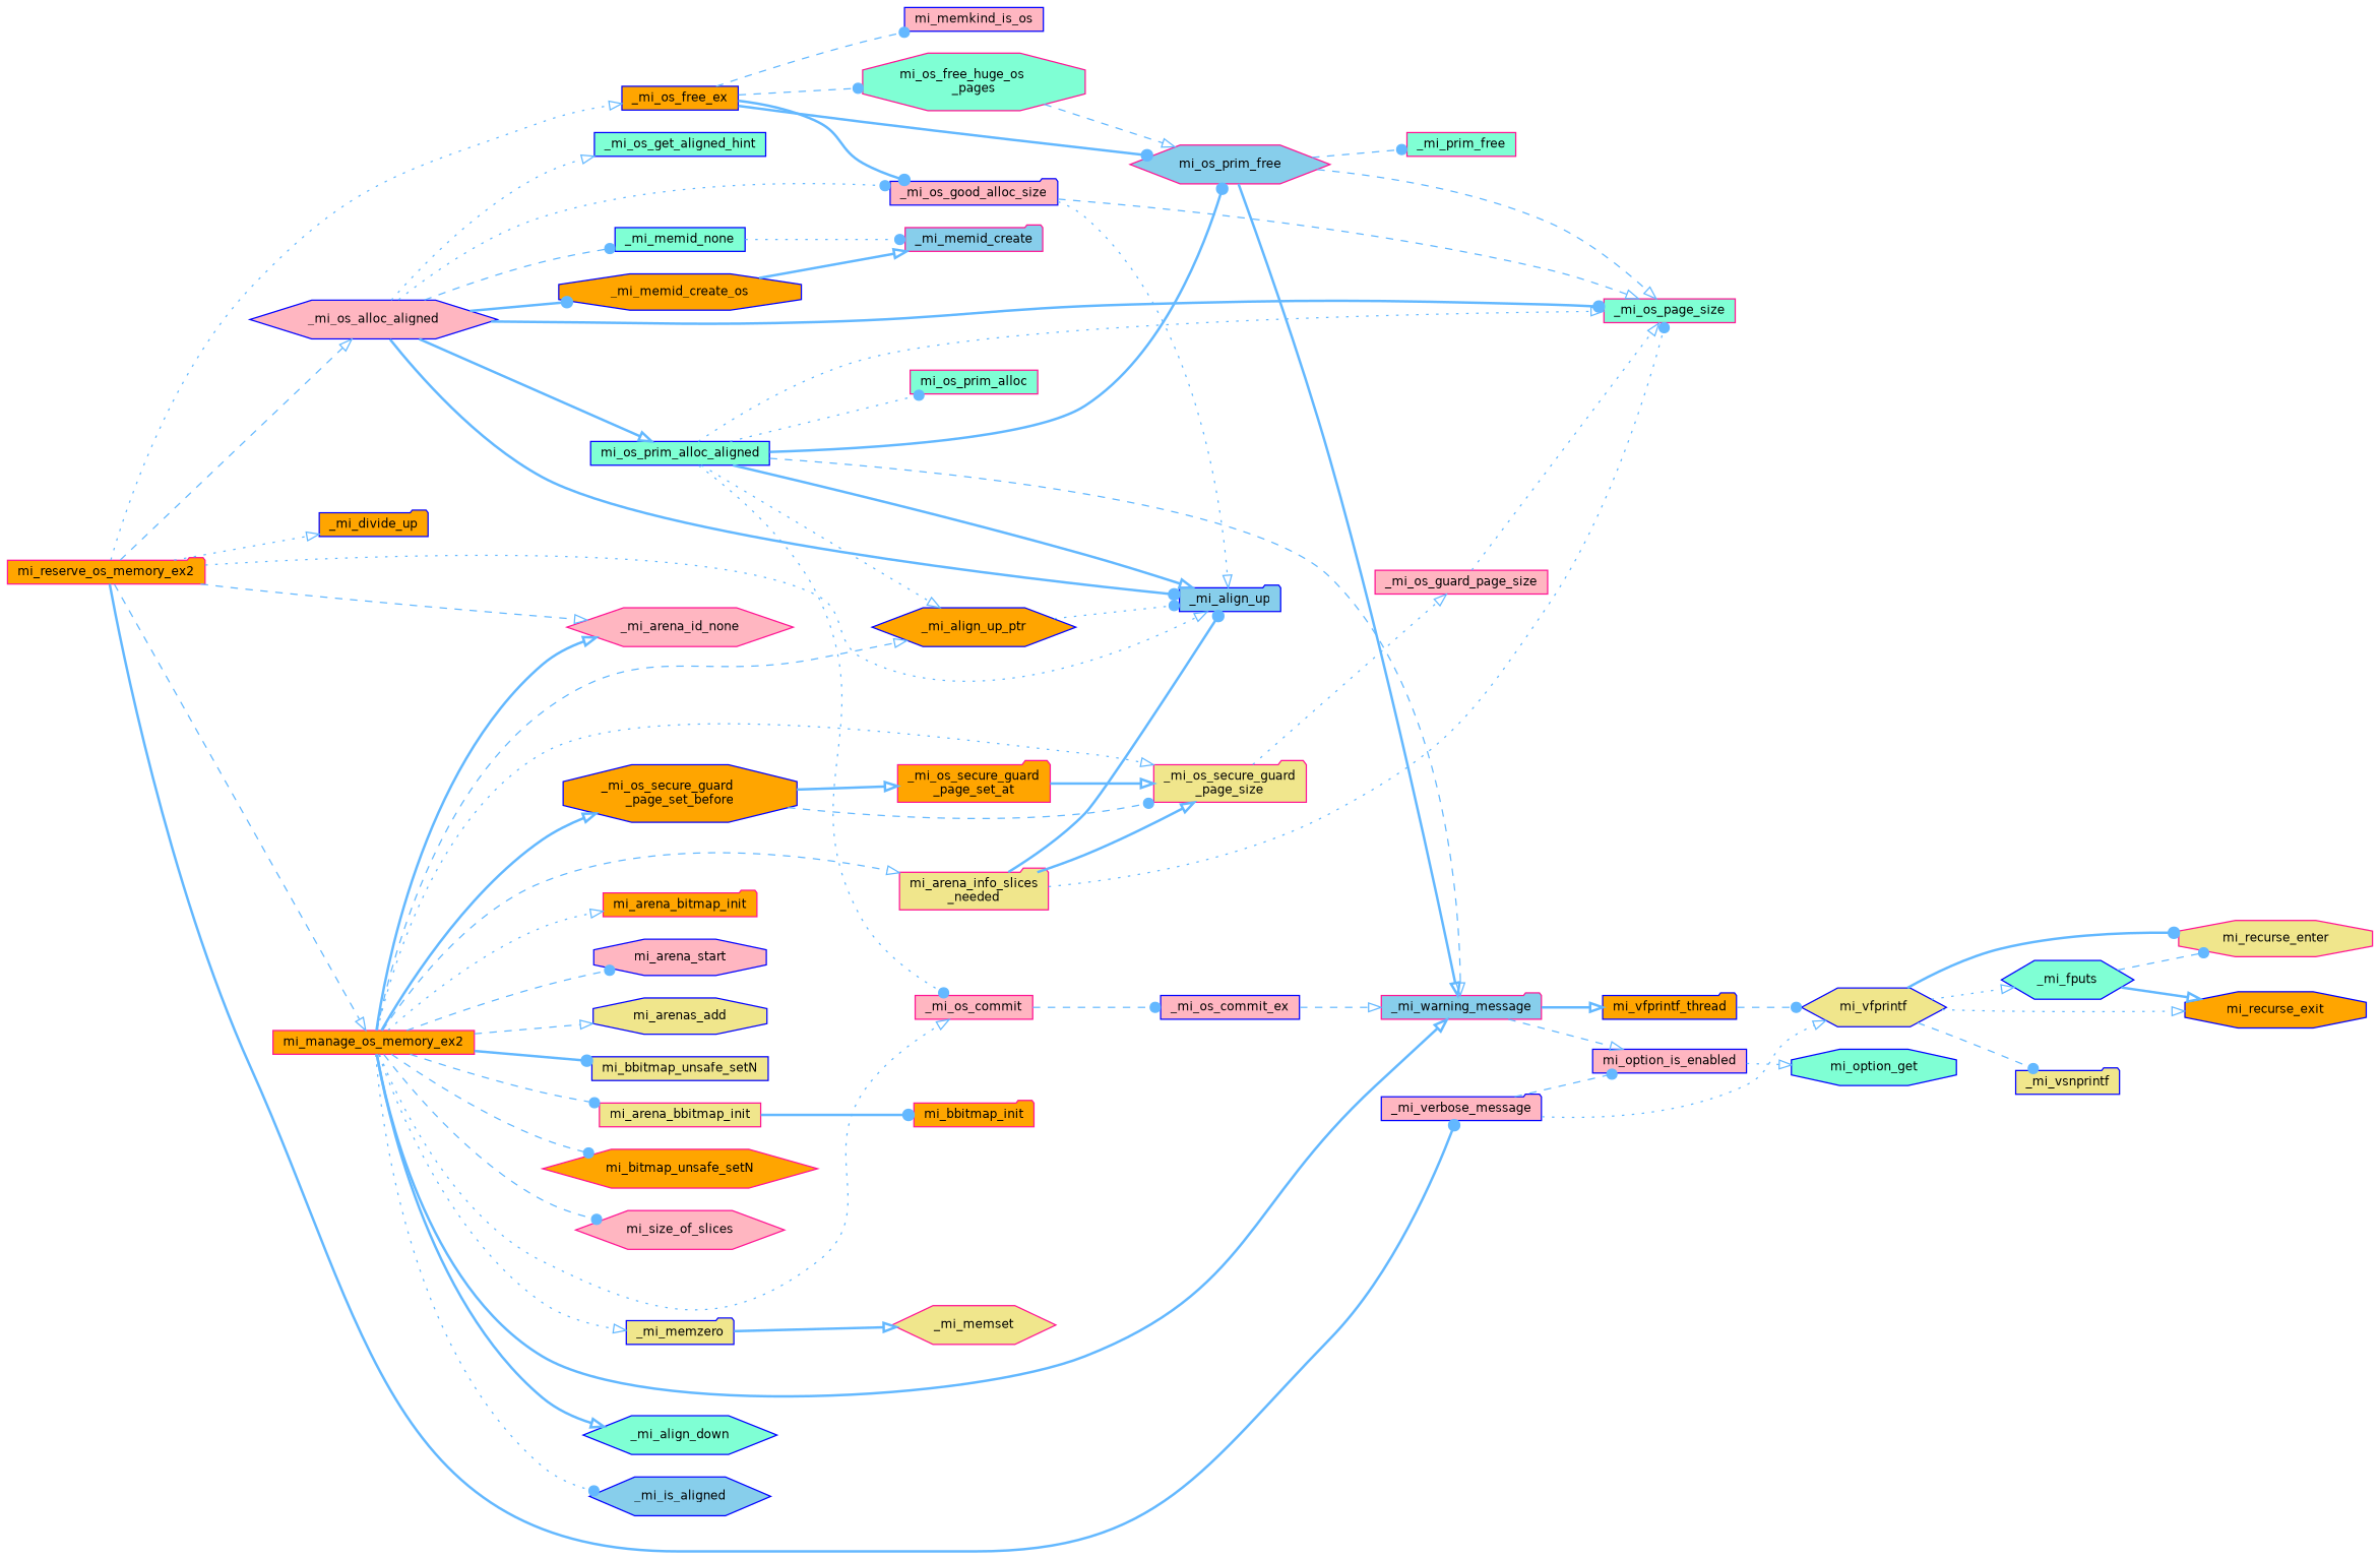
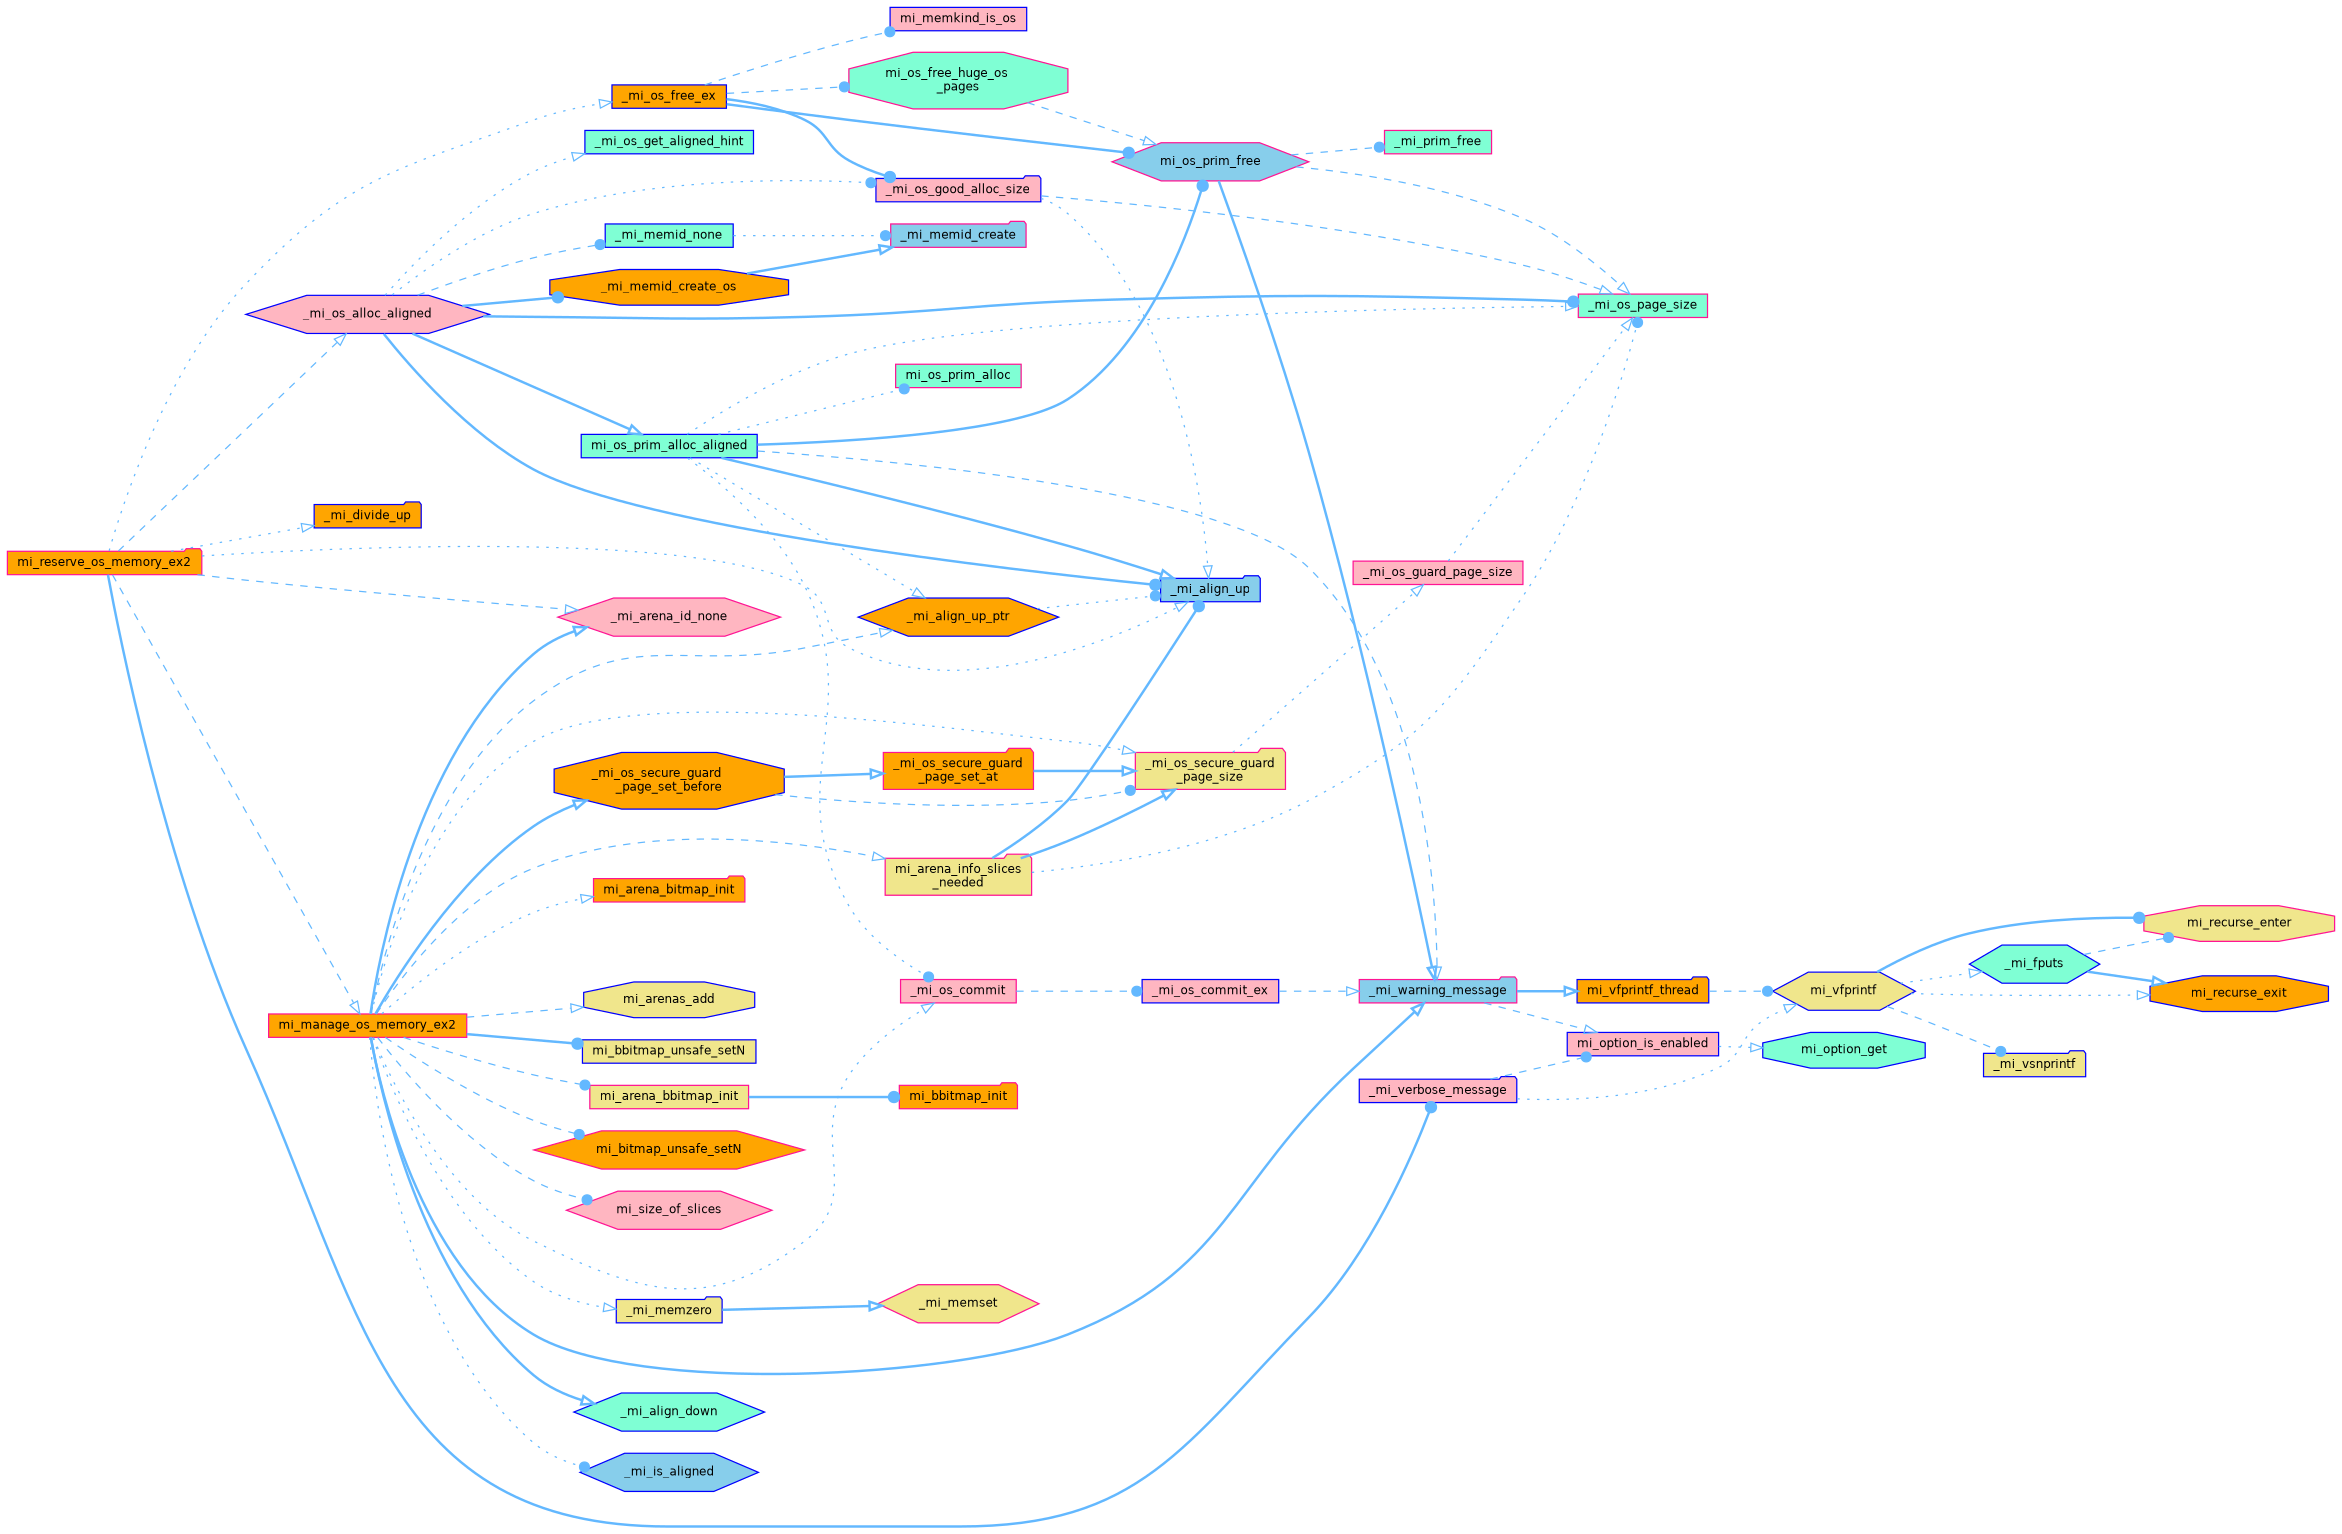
  digraph {
    rankdir=LR
    node [color=blue fillcolor=orange fontname=Helvetica fontsize=10 shape=folder style=filled]
    edge [arrowhead=onormal color=steelblue1 fontname=Helvetica fontsize=10 labelfontname=Helvetica labelfontsize=10 style=dashed]
    n1 [color=deeppink fontcolor=black height=0.2 label=mi_reserve_os_memory_ex2 width=0.4]
    n2 [fillcolor=skyblue height=0.2 label=_mi_align_up width=0.4]
    n3 [color=deeppink fillcolor=lightpink height=0.2 label=_mi_arena_id_none shape=hexagon width=0.4]
    n4 [height=0.2 label=_mi_divide_up width=0.4]
    n5 [fillcolor=lightpink height=0.2 label=_mi_os_alloc_aligned shape=hexagon width=0.4]
    n6 [height=0.2 label=_mi_os_free_ex shape=box width=0.4]
    n7 [fillcolor=lightpink height=0.2 label=_mi_verbose_message width=0.4]
    n8 [color=deeppink height=0.2 label=mi_manage_os_memory_ex2 shape=box width=0.4]
    n9 [height=0.2 label=_mi_memid_create_os shape=octagon width=0.4]
    n10 [fillcolor=aquamarine height=0.2 label=_mi_memid_none shape=box width=0.4]
    n11 [fillcolor=aquamarine height=0.2 label=_mi_os_get_aligned_hint shape=box width=0.4]
    n12 [fillcolor=lightpink height=0.2 label=_mi_os_good_alloc_size width=0.4]
    n13 [color=deeppink fillcolor=aquamarine height=0.2 label=_mi_os_page_size shape=box width=0.4]
    n14 [fillcolor=aquamarine height=0.2 label=mi_os_prim_alloc_aligned shape=box width=0.4]
    n15 [color=deeppink fillcolor=skyblue height=0.2 label=mi_os_prim_free shape=hexagon width=0.4]
    n16 [fillcolor=lightpink height=0.2 label=mi_memkind_is_os shape=box width=0.4]
    n17 [color=deeppink fillcolor=aquamarine height=0.2 label="mi_os_free_huge_os\l_pages" shape=octagon width=0.4]
    n18 [fillcolor=lightpink height=0.2 label=mi_option_is_enabled shape=box width=0.4]
    n19 [fillcolor=khaki height=0.2 label=mi_vfprintf shape=hexagon width=0.4]
    n20 [height=0.2 label=_mi_align_up_ptr shape=hexagon width=0.4]
    n21 [color=deeppink fillcolor=lightpink height=0.2 label=_mi_os_commit shape=box width=0.4]
    n22 [color=deeppink fillcolor=skyblue height=0.2 label=_mi_warning_message width=0.4]
    n23 [fillcolor=aquamarine height=0.2 label=_mi_align_down shape=hexagon width=0.4]
    n24 [fillcolor=skyblue height=0.2 label=_mi_is_aligned shape=hexagon width=0.4]
    n25 [fillcolor=khaki height=0.2 label=_mi_memzero width=0.4]
    n26 [height=0.2 label="_mi_os_secure_guard\l_page_set_before" shape=octagon width=0.4]
    n27 [color=deeppink fillcolor=khaki height=0.2 label="_mi_os_secure_guard\l_page_size" width=0.4]
    n28 [color=deeppink fillcolor=khaki height=0.2 label=mi_arena_bbitmap_init shape=box width=0.4]
    n29 [color=deeppink height=0.2 label=mi_arena_bitmap_init width=0.4]
    n30 [color=deeppink fillcolor=khaki height=0.2 label="mi_arena_info_slices\l_needed" width=0.4]
-   n31 [fillcolor=lightpink height=0.2 label=mi_arena_start shape=octagon width=0.4]
    n32 [fillcolor=khaki height=0.2 label=mi_arenas_add shape=octagon width=0.4]
    n33 [fillcolor=khaki height=0.2 label=mi_bbitmap_unsafe_setN shape=box width=0.4]
    n34 [color=deeppink height=0.2 label=mi_bitmap_unsafe_setN shape=hexagon width=0.4]
    n35 [color=deeppink fillcolor=lightpink height=0.2 label=mi_size_of_slices shape=hexagon width=0.4]
    n36 [color=deeppink fillcolor=skyblue height=0.2 label=_mi_memid_create width=0.4]
    n37 [color=deeppink fillcolor=aquamarine height=0.2 label=mi_os_prim_alloc shape=box width=0.4]
    n38 [fillcolor=lightpink height=0.2 label=_mi_os_commit_ex shape=box width=0.4]
    n39 [height=0.2 label=mi_vfprintf_thread width=0.4]
    n40 [color=deeppink fillcolor=aquamarine height=0.2 label=_mi_prim_free shape=box width=0.4]
    n41 [fillcolor=aquamarine height=0.2 label=mi_option_get shape=octagon width=0.4]
    n42 [fillcolor=aquamarine height=0.2 label=_mi_fputs shape=hexagon width=0.4]
    n43 [color=deeppink fillcolor=khaki height=0.2 label=mi_recurse_enter shape=octagon width=0.4]
    n44 [height=0.2 label=mi_recurse_exit shape=octagon width=0.4]
    n45 [fillcolor=khaki height=0.2 label=_mi_vsnprintf width=0.4]
    n46 [color=deeppink fillcolor=khaki height=0.2 label=_mi_memset shape=hexagon width=0.4]
    n47 [color=deeppink height=0.2 label="_mi_os_secure_guard\l_page_set_at" width=0.4]
    n48 [color=deeppink fillcolor=lightpink height=0.2 label=_mi_os_guard_page_size shape=box width=0.4]
    n49 [color=deeppink height=0.2 label=mi_bbitmap_init width=0.4]
    n1 -> n2 [style=dotted]
    n1 -> n3
    n1 -> n4 [style=dotted]
    n1 -> n5
    n1 -> n6 [style=dotted]
    n1 -> n7 [arrowhead=dot style=bold]
    n1 -> n8
    n5 -> n2 [arrowhead=dot style=bold]
    n5 -> n9 [arrowhead=dot style=bold]
    n5 -> n10 [arrowhead=dot]
    n5 -> n11 [style=dotted]
    n5 -> n12 [arrowhead=dot style=dotted]
    n5 -> n13 [arrowhead=dot style=bold]
    n5 -> n14 [style=bold]
    n6 -> n12 [arrowhead=dot style=bold]
    n6 -> n15 [arrowhead=dot style=bold]
    n6 -> n16 [arrowhead=dot]
    n6 -> n17 [arrowhead=dot]
    n7 -> n18 [arrowhead=dot]
    n7 -> n19 [style=dotted]
    n8 -> n3 [style=bold]
    n8 -> n20
    n8 -> n21 [style=dotted]
    n8 -> n22 [style=bold]
    n8 -> n23 [style=bold]
    n8 -> n24 [arrowhead=dot style=dotted]
    n8 -> n25 [style=dotted]
    n8 -> n26 [style=bold]
    n8 -> n27 [style=dotted]
    n8 -> n28 [arrowhead=dot]
    n8 -> n29 [style=dotted]
    n8 -> n30
-   n8 -> n31 [arrowhead=dot]
    n8 -> n32
    n8 -> n33 [arrowhead=dot style=bold]
    n8 -> n34 [arrowhead=dot]
    n8 -> n35 [arrowhead=dot]
    n9 -> n36 [style=bold]
    n10 -> n36 [arrowhead=dot style=dotted]
    n12 -> n2 [style=dotted]
    n12 -> n13
    n14 -> n2 [style=bold]
    n14 -> n13 [style=dotted]
    n14 -> n15 [arrowhead=dot style=bold]
    n14 -> n20 [style=dotted]
    n14 -> n21 [arrowhead=dot style=dotted]
    n14 -> n22
    n14 -> n37 [arrowhead=dot style=dotted]
    n15 -> n13
    n15 -> n22 [style=bold]
    n15 -> n40 [arrowhead=dot]
    n17 -> n15
    n18 -> n41 [style=dotted]
    n19 -> n42 [style=dotted]
    n19 -> n43 [arrowhead=dot style=bold]
    n19 -> n44 [style=dotted]
    n19 -> n45 [arrowhead=dot]
    n20 -> n2 [arrowhead=dot style=dotted]
    n21 -> n38 [arrowhead=dot]
    n22 -> n18
    n22 -> n39 [style=bold]
    n25 -> n46 [style=bold]
    n26 -> n27 [arrowhead=dot]
    n26 -> n47 [style=bold]
    n27 -> n48 [style=dotted]
    n28 -> n49 [arrowhead=dot style=bold]
    n30 -> n2 [arrowhead=dot style=bold]
    n30 -> n13 [arrowhead=dot style=dotted]
    n30 -> n27 [style=bold]
    n38 -> n22
    n39 -> n19 [arrowhead=dot]
    n42 -> n43 [arrowhead=dot]
    n42 -> n44 [style=bold]
    n47 -> n27 [style=bold]
    n48 -> n13 [style=dotted]
  }
